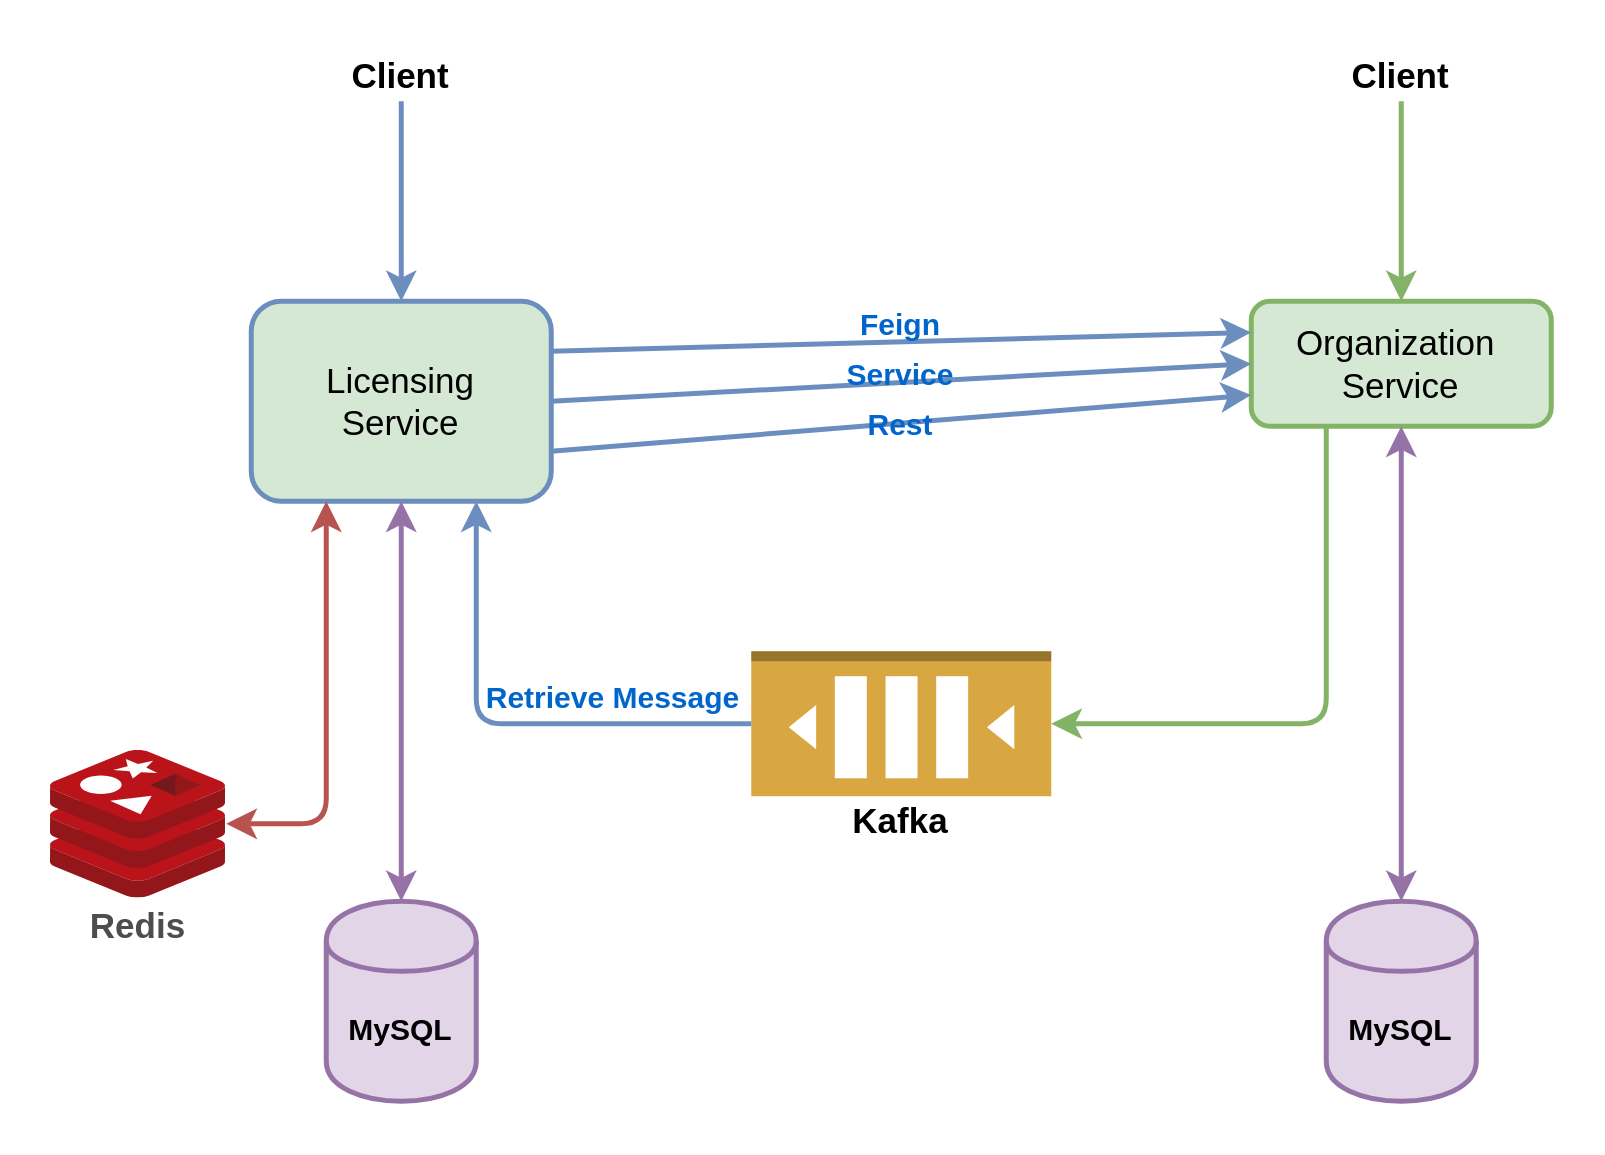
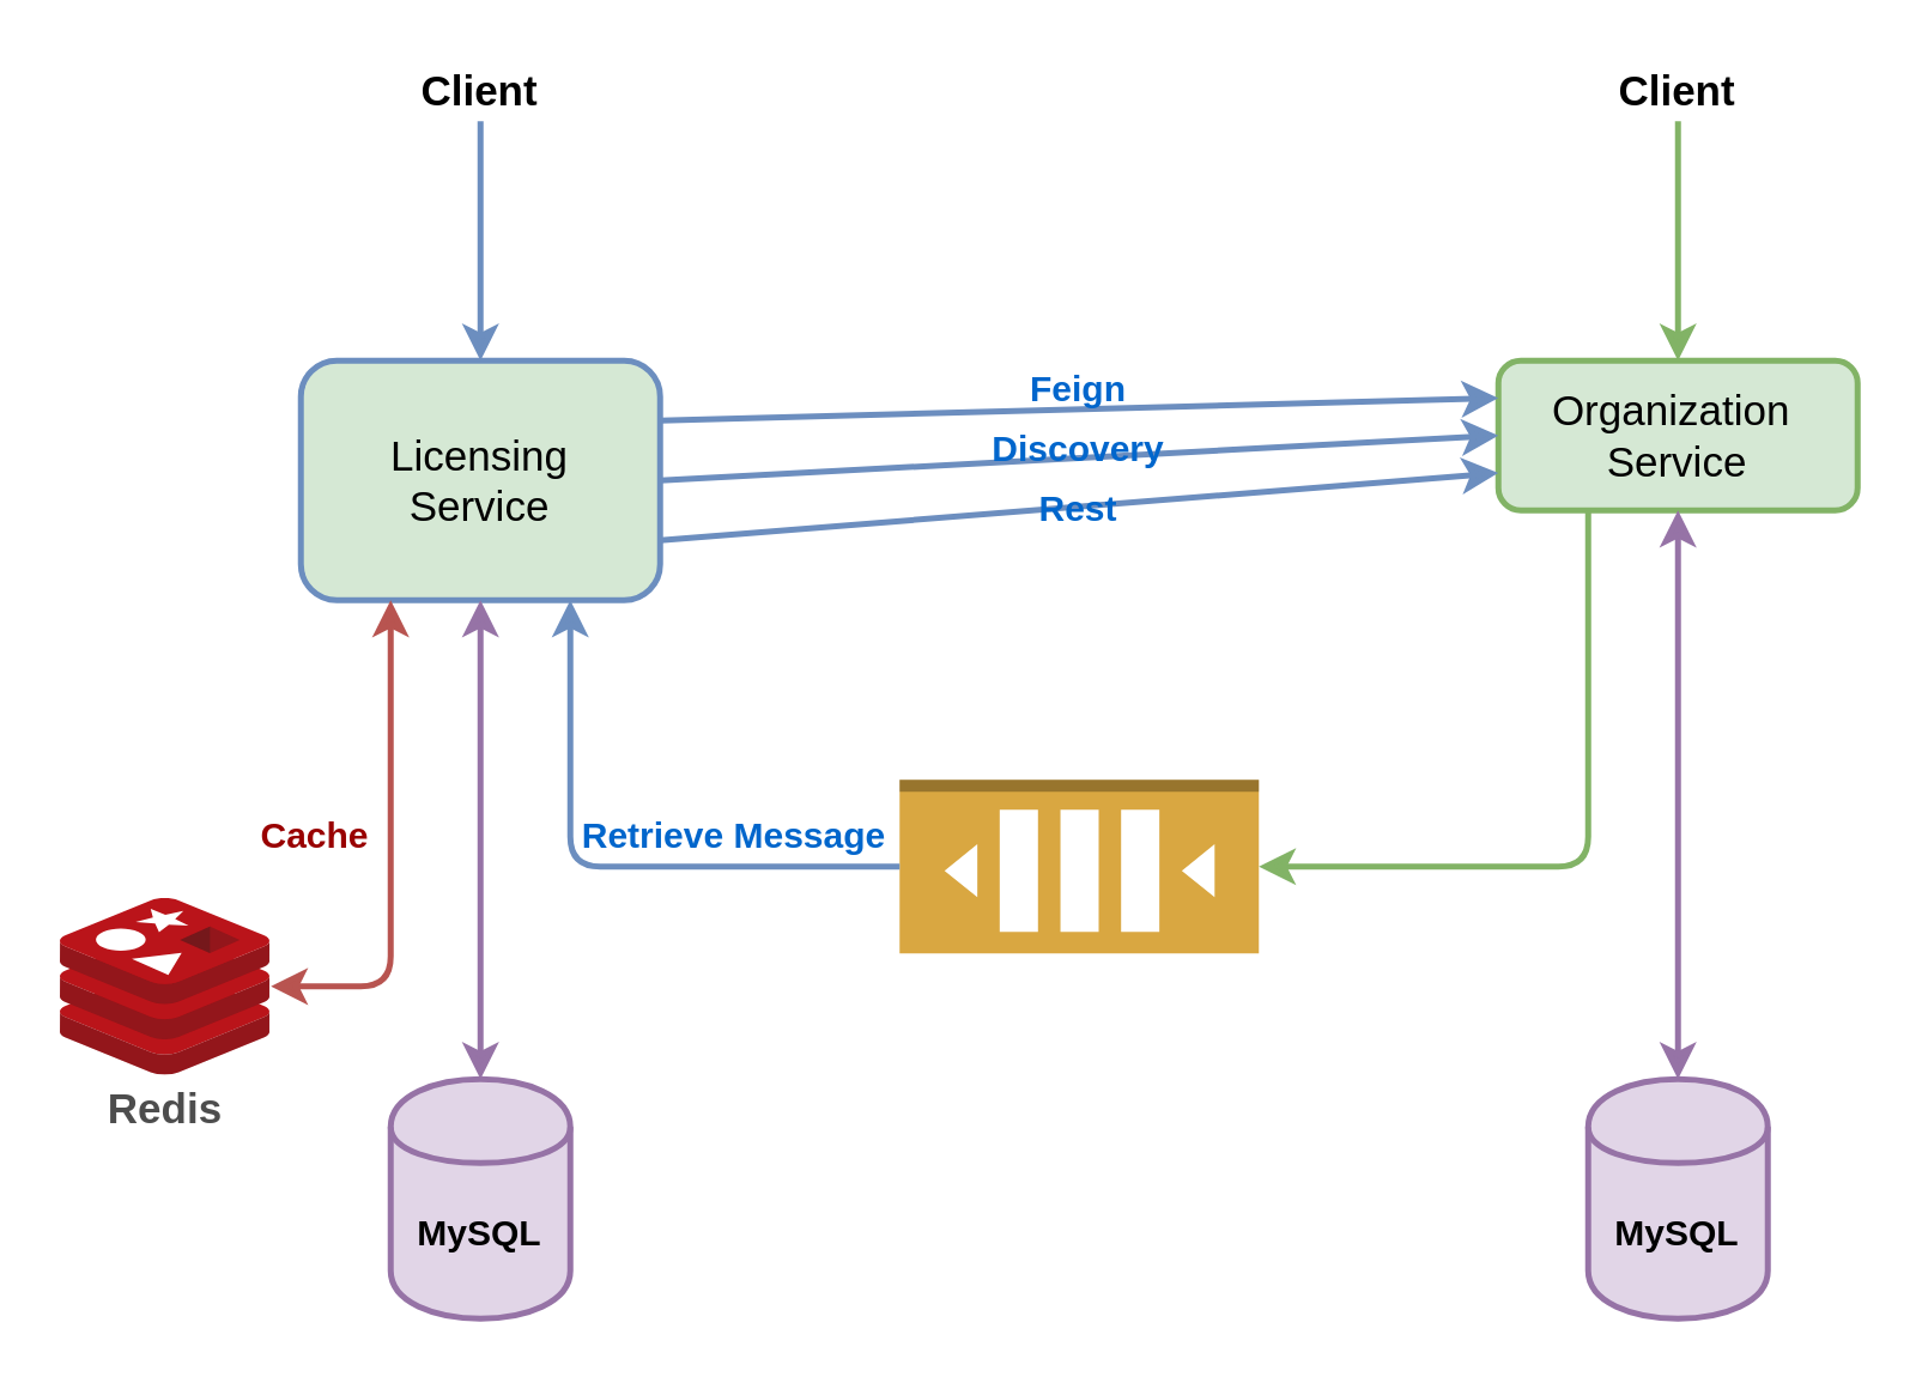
  <mxCell id="0" />
  <mxCell id="1" parent="0" />
  <mxCell id="2" value="&lt;font style=&quot;font-size: 14px&quot;&gt;Licensing &lt;br&gt;Service&lt;/font&gt;" style="rounded=1;whiteSpace=wrap;html=1;strokeWidth=2;fillColor=#d5e8d4;strokeColor=#6c8ebf;" vertex="1" parent="1"><mxGeometry x="100" y="120" width="120" height="80" as="geometry" /></mxCell>
  <mxCell id="3" value="&lt;font style=&quot;font-size: 14px&quot;&gt;Organization&amp;nbsp;&lt;br&gt;Service&lt;/font&gt;" style="rounded=1;whiteSpace=wrap;html=1;strokeWidth=2;fillColor=#d5e8d4;strokeColor=#82b366;" vertex="1" parent="1"><mxGeometry x="500" y="120" width="120" height="50" as="geometry" /></mxCell>
  <mxCell id="4" value="" style="endArrow=classic;html=1;entryX=0;entryY=0.5;entryDx=0;entryDy=0;exitX=1;exitY=0.5;exitDx=0;exitDy=0;strokeWidth=2;fillColor=#dae8fc;strokeColor=#6c8ebf;" edge="1" parent="1" source="2" target="3"><mxGeometry width="50" height="50" relative="1" as="geometry"><mxPoint x="100" y="270" as="sourcePoint" /><mxPoint x="150" y="220" as="targetPoint" /></mxGeometry></mxCell>
  <mxCell id="5" value="" style="outlineConnect=0;dashed=0;verticalLabelPosition=bottom;verticalAlign=top;align=center;html=1;shape=mxgraph.aws3.queue;fillColor=#D9A741;gradientColor=none;strokeWidth=2;rotation=180;" vertex="1" parent="1"><mxGeometry x="300" y="260" width="120" height="58" as="geometry" /></mxCell>
  <mxCell id="6" value="" style="endArrow=classic;html=1;entryX=0;entryY=0.5;entryDx=0;entryDy=0;exitX=0.25;exitY=1;exitDx=0;exitDy=0;strokeWidth=2;entryPerimeter=0;fillColor=#d5e8d4;strokeColor=#82b366;" edge="1" parent="1" source="3" target="5"><mxGeometry width="50" height="50" relative="1" as="geometry"><mxPoint x="580" y="280" as="sourcePoint" /><mxPoint x="860" y="280" as="targetPoint" /><Array as="points"><mxPoint x="530" y="289" /></Array></mxGeometry></mxCell>
  <mxCell id="7" value="" style="endArrow=classic;html=1;entryX=0.75;entryY=1;entryDx=0;entryDy=0;exitX=1;exitY=0.5;exitDx=0;exitDy=0;strokeWidth=2;exitPerimeter=0;fillColor=#dae8fc;strokeColor=#6c8ebf;" edge="1" parent="1" source="5" target="2"><mxGeometry width="50" height="50" relative="1" as="geometry"><mxPoint x="220" y="290" as="sourcePoint" /><mxPoint x="500" y="290" as="targetPoint" /><Array as="points"><mxPoint x="190" y="289" /></Array></mxGeometry></mxCell>
  <mxCell id="8" value="" style="endArrow=classic;html=1;entryX=0;entryY=0.25;entryDx=0;entryDy=0;exitX=1;exitY=0.25;exitDx=0;exitDy=0;strokeWidth=2;fillColor=#dae8fc;strokeColor=#6c8ebf;" edge="1" parent="1" source="2" target="3"><mxGeometry width="50" height="50" relative="1" as="geometry"><mxPoint x="340" y="100" as="sourcePoint" /><mxPoint x="620" y="100" as="targetPoint" /></mxGeometry></mxCell>
  <mxCell id="9" value="" style="endArrow=classic;html=1;entryX=0;entryY=0.75;entryDx=0;entryDy=0;exitX=1;exitY=0.75;exitDx=0;exitDy=0;strokeWidth=2;fillColor=#dae8fc;strokeColor=#6c8ebf;" edge="1" parent="1" source="2" target="3"><mxGeometry width="50" height="50" relative="1" as="geometry"><mxPoint x="310" y="90" as="sourcePoint" /><mxPoint x="590" y="90" as="targetPoint" /></mxGeometry></mxCell>
  <mxCell id="10" value="&lt;b&gt;MySQL&lt;/b&gt;" style="shape=cylinder;whiteSpace=wrap;html=1;boundedLbl=1;backgroundOutline=1;strokeWidth=2;fillColor=#e1d5e7;strokeColor=#9673a6;" vertex="1" parent="1"><mxGeometry x="130" y="360" width="60" height="80" as="geometry" /></mxCell>
  <mxCell id="11" value="&lt;b&gt;MySQL&lt;/b&gt;" style="shape=cylinder;whiteSpace=wrap;html=1;boundedLbl=1;backgroundOutline=1;strokeWidth=2;fillColor=#e1d5e7;strokeColor=#9673a6;" vertex="1" parent="1"><mxGeometry x="530" y="360" width="60" height="80" as="geometry" /></mxCell>
  <mxCell id="12" value="" style="endArrow=classic;startArrow=classic;html=1;strokeWidth=2;entryX=0.5;entryY=1;entryDx=0;entryDy=0;exitX=0.5;exitY=0;exitDx=0;exitDy=0;fillColor=#e1d5e7;strokeColor=#9673a6;" edge="1" parent="1" source="10" target="2"><mxGeometry width="50" height="50" relative="1" as="geometry"><mxPoint x="100" y="510" as="sourcePoint" /><mxPoint x="150" y="460" as="targetPoint" /></mxGeometry></mxCell>
  <mxCell id="13" value="" style="endArrow=classic;startArrow=classic;html=1;strokeWidth=2;entryX=0.5;entryY=1;entryDx=0;entryDy=0;exitX=0.5;exitY=0;exitDx=0;exitDy=0;fillColor=#e1d5e7;strokeColor=#9673a6;" edge="1" parent="1" source="11" target="3"><mxGeometry width="50" height="50" relative="1" as="geometry"><mxPoint x="420" y="420" as="sourcePoint" /><mxPoint x="420" y="260" as="targetPoint" /></mxGeometry></mxCell>
  <mxCell id="14" value="" style="aspect=fixed;html=1;perimeter=none;align=center;shadow=0;dashed=0;image;fontSize=12;image=img/lib/mscae/Cache_Redis_Product.svg;strokeWidth=2;" vertex="1" parent="1"><mxGeometry x="20" y="300" width="70" height="59" as="geometry" /></mxCell>
  <mxCell id="15" value="" style="endArrow=classic;startArrow=classic;html=1;strokeWidth=2;entryX=0.25;entryY=1;entryDx=0;entryDy=0;exitX=1;exitY=0.492;exitDx=0;exitDy=0;exitPerimeter=0;fillColor=#f8cecc;strokeColor=#b85450;" edge="1" parent="1" source="14" target="2"><mxGeometry width="50" height="50" relative="1" as="geometry"><mxPoint x="20" y="510" as="sourcePoint" /><mxPoint x="70" y="460" as="targetPoint" /><Array as="points"><mxPoint x="130" y="329" /></Array></mxGeometry></mxCell>
  <mxCell id="16" value="&lt;b&gt;&lt;font color=&quot;#0066cc&quot;&gt;Feign&lt;/font&gt;&lt;/b&gt;" style="text;html=1;strokeColor=none;fillColor=none;align=center;verticalAlign=middle;whiteSpace=wrap;rounded=0;" vertex="1" parent="1"><mxGeometry x="330" y="120" width="60" height="20" as="geometry" /></mxCell>
- <mxCell id="17" value="&lt;b&gt;&lt;font color=&quot;#0066cc&quot;&gt;Service&lt;/font&gt;&lt;/b&gt;" style="text;html=1;strokeColor=none;fillColor=none;align=center;verticalAlign=middle;whiteSpace=wrap;rounded=0;" vertex="1" parent="1"><mxGeometry x="330" y="140" width="60" height="20" as="geometry" /></mxCell>
+ <mxCell id="17" value="&lt;b&gt;&lt;font color=&quot;#0066cc&quot;&gt;Discovery&lt;/font&gt;&lt;/b&gt;" style="text;html=1;strokeColor=none;fillColor=none;align=center;verticalAlign=middle;whiteSpace=wrap;rounded=0;" vertex="1" parent="1"><mxGeometry x="330" y="140" width="60" height="20" as="geometry" /></mxCell>
  <mxCell id="18" value="&lt;b&gt;&lt;font color=&quot;#0066cc&quot;&gt;Rest&lt;/font&gt;&lt;/b&gt;" style="text;html=1;strokeColor=none;fillColor=none;align=center;verticalAlign=middle;whiteSpace=wrap;rounded=0;" vertex="1" parent="1"><mxGeometry x="330" y="160" width="60" height="20" as="geometry" /></mxCell>
  <mxCell id="19" value="&lt;b&gt;&lt;font color=&quot;#0066cc&quot;&gt;Retrieve Message&lt;/font&gt;&lt;/b&gt;" style="text;html=1;strokeColor=none;fillColor=none;align=center;verticalAlign=middle;whiteSpace=wrap;rounded=0;" vertex="1" parent="1"><mxGeometry x="190" y="269" width="110" height="20" as="geometry" /></mxCell>
  <mxCell id="20" value="&lt;font style=&quot;font-size: 14px&quot; color=&quot;#4d4d4d&quot;&gt;&lt;b&gt;Redis&lt;/b&gt;&lt;/font&gt;" style="text;html=1;strokeColor=none;fillColor=none;align=center;verticalAlign=middle;whiteSpace=wrap;rounded=0;" vertex="1" parent="1"><mxGeometry x="35" y="360" width="40" height="20" as="geometry" /></mxCell>
- <mxCell id="21" value="&lt;b&gt;&lt;font style=&quot;font-size: 14px&quot;&gt;Kafka&lt;/font&gt;&lt;/b&gt;" style="text;html=1;strokeColor=none;fillColor=none;align=center;verticalAlign=middle;whiteSpace=wrap;rounded=0;" vertex="1" parent="1"><mxGeometry x="330" y="318" width="60" height="20" as="geometry" /></mxCell>
  <mxCell id="22" value="" style="endArrow=classic;html=1;strokeWidth=2;entryX=0.5;entryY=0;entryDx=0;entryDy=0;fillColor=#dae8fc;strokeColor=#6c8ebf;" edge="1" parent="1" target="2"><mxGeometry width="50" height="50" relative="1" as="geometry"><mxPoint x="160" y="40" as="sourcePoint" /><mxPoint x="70" y="460" as="targetPoint" /></mxGeometry></mxCell>
  <mxCell id="23" value="" style="endArrow=classic;html=1;strokeWidth=2;entryX=0.5;entryY=0;entryDx=0;entryDy=0;fillColor=#d5e8d4;strokeColor=#82b366;" edge="1" parent="1" target="3"><mxGeometry width="50" height="50" relative="1" as="geometry"><mxPoint x="560" y="40" as="sourcePoint" /><mxPoint x="460" y="130" as="targetPoint" /></mxGeometry></mxCell>
  <mxCell id="24" value="&lt;b&gt;&lt;font style=&quot;font-size: 14px&quot;&gt;Client&lt;/font&gt;&lt;/b&gt;" style="text;html=1;strokeColor=none;fillColor=none;align=center;verticalAlign=middle;whiteSpace=wrap;rounded=0;" vertex="1" parent="1"><mxGeometry x="140" y="20" width="40" height="20" as="geometry" /></mxCell>
  <mxCell id="25" value="&lt;b&gt;&lt;font style=&quot;font-size: 14px&quot;&gt;Client&lt;/font&gt;&lt;/b&gt;" style="text;html=1;strokeColor=none;fillColor=none;align=center;verticalAlign=middle;whiteSpace=wrap;rounded=0;" vertex="1" parent="1"><mxGeometry x="540" y="20" width="40" height="20" as="geometry" /></mxCell>
+ <mxCell id="26" value="&lt;b&gt;&lt;font color=&quot;#990000&quot;&gt;Cache&lt;/font&gt;&lt;/b&gt;" style="text;html=1;strokeColor=none;fillColor=none;align=center;verticalAlign=middle;whiteSpace=wrap;rounded=0;" vertex="1" parent="1"><mxGeometry x="80" y="269" width="50" height="20" as="geometry" /></mxCell>
